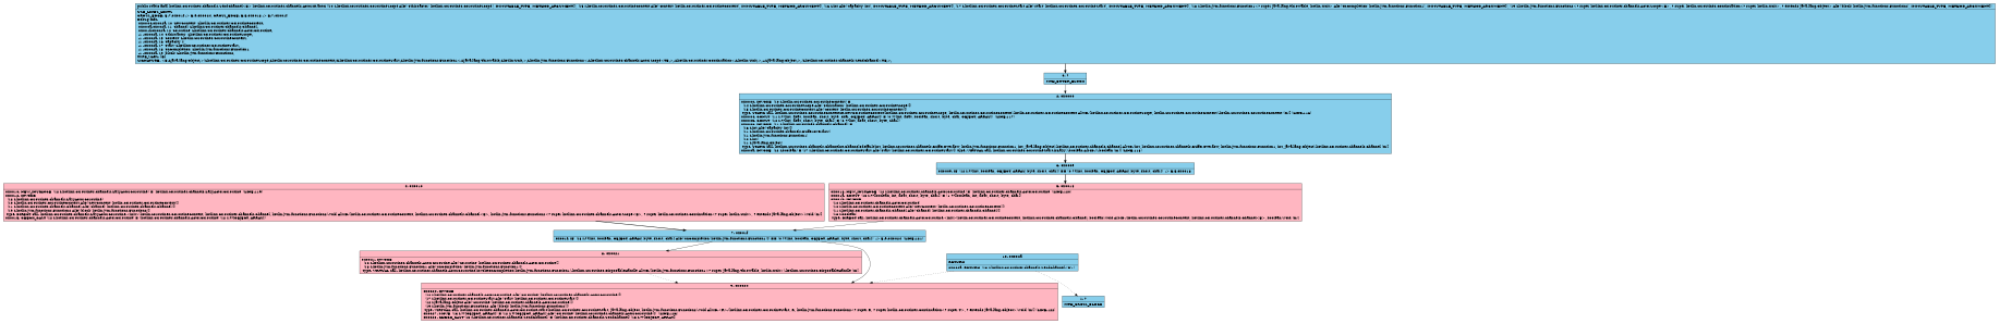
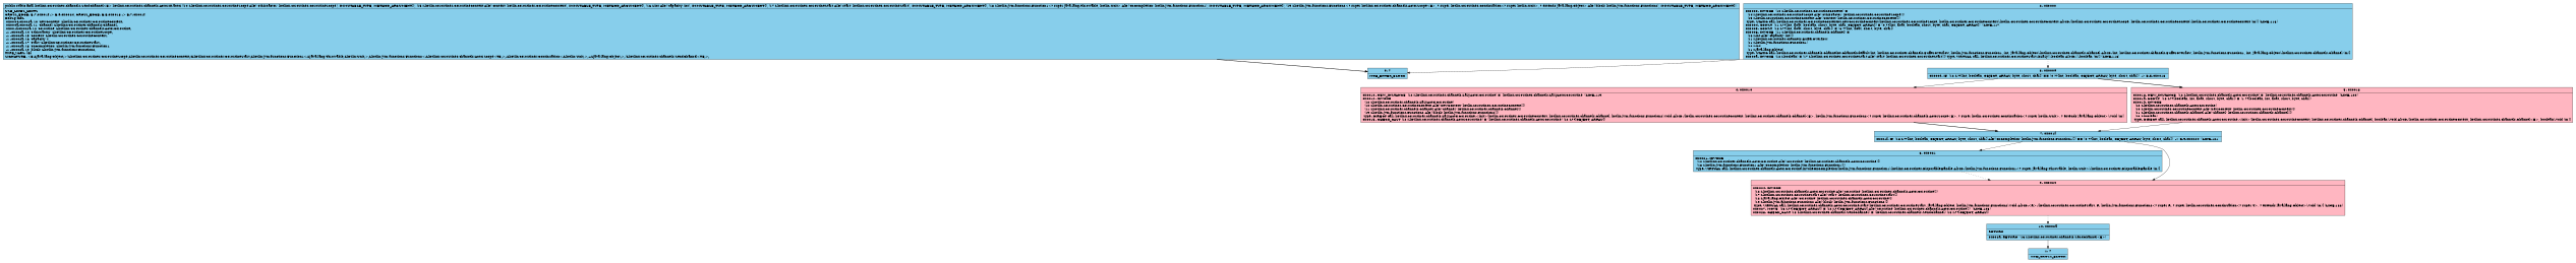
  digraph {
    node [fillcolor=skyblue shape=record style=filled]
    edge [style=solid]
    n1 [label="{0\:\ ?|MTH_ENTER_BLOCK\l}"]
    n2 [label="{2\:\ 0x0000|0x0000: INVOKE  (r0 I:kotlin.coroutines.CoroutineContext) = \l  (r4 I:kotlinx.coroutines.CoroutineScope A[D('$this$actor' kotlinx.coroutines.CoroutineScope)])\l  (r5 I:kotlin.coroutines.CoroutineContext A[D('context' kotlin.coroutines.CoroutineContext)])\l type: STATIC call: kotlinx.coroutines.CoroutineContextKt.newCoroutineContext(kotlinx.coroutines.CoroutineScope, kotlin.coroutines.CoroutineContext):kotlin.coroutines.CoroutineContext A[MD:(kotlinx.coroutines.CoroutineScope, kotlin.coroutines.CoroutineContext):kotlin.coroutines.CoroutineContext (m)] (LINE:116)\l0x0004: CONST  (r1 I:??[int, float, boolean, short, byte, char, OBJECT, ARRAY]) = (0 ??[int, float, boolean, short, byte, char, OBJECT, ARRAY])  (LINE:117)\l0x0005: CONST  (r2 I:??[int, float, short, byte, char]) = (6 ??[int, float, short, byte, char]) \l0x0006: INVOKE  (r1 I:kotlinx.coroutines.channels.Channel) = \l  (r6 I:int A[D('capacity' int)])\l  (r1 I:kotlinx.coroutines.channels.BufferOverflow)\l  (r1 I:kotlin.jvm.functions.Function1)\l  (r2 I:int)\l  (r1 I:java.lang.Object)\l type: STATIC call: kotlinx.coroutines.channels.ChannelKt.Channel$default(int, kotlinx.coroutines.channels.BufferOverflow, kotlin.jvm.functions.Function1, int, java.lang.Object):kotlinx.coroutines.channels.Channel A[MD:(int, kotlinx.coroutines.channels.BufferOverflow, kotlin.jvm.functions.Function1, int, java.lang.Object):kotlinx.coroutines.channels.Channel (m)]\l0x000a: INVOKE  (r2 I:boolean) = (r7 I:kotlinx.coroutines.CoroutineStart A[D('start' kotlinx.coroutines.CoroutineStart)]) type: VIRTUAL call: kotlinx.coroutines.CoroutineStart.isLazy():boolean A[MD:():boolean (m)] (LINE:118)\l}"]
    n3 [label="{3\:\ 0x000e|0x000e: IF  (r2 I:??[int, boolean, OBJECT, ARRAY, byte, short, char]) == (0 ??[int, boolean, OBJECT, ARRAY, byte, short, char])  \-\> B:5:0x0018 \l}"]
    n4 [fillcolor=lightpink label="{4\:\ 0x0010|0x0010: NEW_INSTANCE  (r2 I:kotlinx.coroutines.channels.LazyActorCoroutine) =  kotlinx.coroutines.channels.LazyActorCoroutine  (LINE:119)\l0x0012: INVOKE  \l  (r2 I:kotlinx.coroutines.channels.LazyActorCoroutine)\l  (r0 I:kotlin.coroutines.CoroutineContext A[D('newContext' kotlin.coroutines.CoroutineContext)])\l  (r1 I:kotlinx.coroutines.channels.Channel A[D('channel' kotlinx.coroutines.channels.Channel)])\l  (r9 I:kotlin.jvm.functions.Function2 A[D('block' kotlin.jvm.functions.Function2)])\l type: DIRECT call: kotlinx.coroutines.channels.LazyActorCoroutine.\<init\>(kotlin.coroutines.CoroutineContext, kotlinx.coroutines.channels.Channel, kotlin.jvm.functions.Function2):void A[MD:(kotlin.coroutines.CoroutineContext, kotlinx.coroutines.channels.Channel\<E\>, kotlin.jvm.functions.Function2\<? super kotlinx.coroutines.channels.ActorScope\<E\>, ? super kotlin.coroutines.Continuation\<? super kotlin.Unit\>, ? extends java.lang.Object\>):void (m)]\l0x0015: CHECK_CAST (r2 I:kotlinx.coroutines.channels.ActorCoroutine) = (kotlinx.coroutines.channels.ActorCoroutine) (r2 I:??[OBJECT, ARRAY]) \l}"]
    n5 [fillcolor=lightpink label="{5\:\ 0x0018|0x0018: NEW_INSTANCE  (r2 I:kotlinx.coroutines.channels.ActorCoroutine) =  kotlinx.coroutines.channels.ActorCoroutine  (LINE:120)\l0x001a: CONST  (r3 I:??[boolean, int, float, short, byte, char]) = (1 ??[boolean, int, float, short, byte, char]) \l0x001b: INVOKE  \l  (r2 I:kotlinx.coroutines.channels.ActorCoroutine)\l  (r0 I:kotlin.coroutines.CoroutineContext A[D('newContext' kotlin.coroutines.CoroutineContext)])\l  (r1 I:kotlinx.coroutines.channels.Channel A[D('channel' kotlinx.coroutines.channels.Channel)])\l  (r3 I:boolean)\l type: DIRECT call: kotlinx.coroutines.channels.ActorCoroutine.\<init\>(kotlin.coroutines.CoroutineContext, kotlinx.coroutines.channels.Channel, boolean):void A[MD:(kotlin.coroutines.CoroutineContext, kotlinx.coroutines.channels.Channel\<E\>, boolean):void (m)]\l}"]
    n6 [label="{7\:\ 0x001f|0x001f: IF  (r8 I:??[int, boolean, OBJECT, ARRAY, byte, short, char] A[D('onCompletion' kotlin.jvm.functions.Function1)]) == (0 ??[int, boolean, OBJECT, ARRAY, byte, short, char])  \-\> B:9:0x0024  (LINE:121)\l}"]
-   n7 [fillcolor=lightpink label="{8\:\ 0x0021|0x0021: INVOKE  \l  (r2 I:kotlinx.coroutines.channels.ActorCoroutine A[D('coroutine' kotlinx.coroutines.channels.ActorCoroutine)])\l  (r8 I:kotlin.jvm.functions.Function1 A[D('onCompletion' kotlin.jvm.functions.Function1)])\l type: VIRTUAL call: kotlinx.coroutines.channels.ActorCoroutine.invokeOnCompletion(kotlin.jvm.functions.Function1):kotlinx.coroutines.DisposableHandle A[MD:(kotlin.jvm.functions.Function1\<? super java.lang.Throwable, kotlin.Unit\>):kotlinx.coroutines.DisposableHandle (m)]\l}"]
+   n7 [label="{8\:\ 0x0021|0x0021: INVOKE  \l  (r2 I:kotlinx.coroutines.channels.ActorCoroutine A[D('coroutine' kotlinx.coroutines.channels.ActorCoroutine)])\l  (r8 I:kotlin.jvm.functions.Function1 A[D('onCompletion' kotlin.jvm.functions.Function1)])\l type: VIRTUAL call: kotlinx.coroutines.channels.ActorCoroutine.invokeOnCompletion(kotlin.jvm.functions.Function1):kotlinx.coroutines.DisposableHandle A[MD:(kotlin.jvm.functions.Function1\<? super java.lang.Throwable, kotlin.Unit\>):kotlinx.coroutines.DisposableHandle (m)]\l}"]
    n8 [fillcolor=lightpink label="{9\:\ 0x0024|0x0024: INVOKE  \l  (r2 I:kotlinx.coroutines.channels.ActorCoroutine A[D('coroutine' kotlinx.coroutines.channels.ActorCoroutine)])\l  (r7 I:kotlinx.coroutines.CoroutineStart A[D('start' kotlinx.coroutines.CoroutineStart)])\l  (r2 I:java.lang.Object A[D('coroutine' kotlinx.coroutines.channels.ActorCoroutine)])\l  (r9 I:kotlin.jvm.functions.Function2 A[D('block' kotlin.jvm.functions.Function2)])\l type: VIRTUAL call: kotlinx.coroutines.channels.ActorCoroutine.start(kotlinx.coroutines.CoroutineStart, java.lang.Object, kotlin.jvm.functions.Function2):void A[MD:\<R\>:(kotlinx.coroutines.CoroutineStart, R, kotlin.jvm.functions.Function2\<? super R, ? super kotlin.coroutines.Continuation\<? super T\>, ? extends java.lang.Object\>):void (m)] (LINE:122)\l0x0027: MOVE  (r3 I:??[OBJECT, ARRAY]) = (r2 I:??[OBJECT, ARRAY] A[D('coroutine' kotlinx.coroutines.channels.ActorCoroutine)])  (LINE:123)\l0x0028: CHECK_CAST (r3 I:kotlinx.coroutines.channels.SendChannel) = (kotlinx.coroutines.channels.SendChannel) (r3 I:??[OBJECT, ARRAY]) \l}"]
    n9 [label="{10\:\ 0x002a|RETURN\l|0x002a: RETURN  (r3 I:kotlinx.coroutines.channels.SendChannel\<E\>) \l}"]
    n10 [label="{1\:\ ?|MTH_CROSS_BLOCK\l}"]
    n11 [label="{public static final kotlinx.coroutines.channels.SendChannel\<E\> kotlinx.coroutines.channels.ActorKt.actor((r4 I:kotlinx.coroutines.CoroutineScope A[D('$this$actor' kotlinx.coroutines.CoroutineScope), IMMUTABLE_TYPE, METHOD_ARGUMENT]), (r5 I:kotlin.coroutines.CoroutineContext A[D('context' kotlin.coroutines.CoroutineContext), IMMUTABLE_TYPE, METHOD_ARGUMENT]), (r6 I:int A[D('capacity' int), IMMUTABLE_TYPE, METHOD_ARGUMENT]), (r7 I:kotlinx.coroutines.CoroutineStart A[D('start' kotlinx.coroutines.CoroutineStart), IMMUTABLE_TYPE, METHOD_ARGUMENT]), (r8 I:kotlin.jvm.functions.Function1\<? super java.lang.Throwable, kotlin.Unit\> A[D('onCompletion' kotlin.jvm.functions.Function1), IMMUTABLE_TYPE, METHOD_ARGUMENT]), (r9 I:kotlin.jvm.functions.Function2\<? super kotlinx.coroutines.channels.ActorScope\<E\>, ? super kotlin.coroutines.Continuation\<? super kotlin.Unit\>, ? extends java.lang.Object\> A[D('block' kotlin.jvm.functions.Function2), IMMUTABLE_TYPE, METHOD_ARGUMENT]))  | USE_LINES_HINTS\lCROSS_EDGE: B:7:0x001f \-\> B:9:0x0024, CROSS_EDGE: B:5:0x0018 \-\> B:7:0x001f\lDebug Info:\l  0x0004\-0x002a: r0 'newContext' Lkotlin\/coroutines\/CoroutineContext;\l  0x000a\-0x002a: r1 'channel' Lkotlinx\/coroutines\/channels\/Channel;\l  0x001f\-0x002a: r2 'coroutine' Lkotlinx\/coroutines\/channels\/ActorCoroutine;\l  \-1 \-0x002a: r4 '$this$actor' Lkotlinx\/coroutines\/CoroutineScope;\l  \-1 \-0x002a: r5 'context' Lkotlin\/coroutines\/CoroutineContext;\l  \-1 \-0x002a: r6 'capacity' I\l  \-1 \-0x002a: r7 'start' Lkotlinx\/coroutines\/CoroutineStart;\l  \-1 \-0x002a: r8 'onCompletion' Lkotlin\/jvm\/functions\/Function1;\l  \-1 \-0x002a: r9 'block' Lkotlin\/jvm\/functions\/Function2;\lTYPE_VARS: [E]\lSIGNATURE: \<E:Ljava\/lang\/Object;\>(Lkotlinx\/coroutines\/CoroutineScope;Lkotlin\/coroutines\/CoroutineContext;ILkotlinx\/coroutines\/CoroutineStart;Lkotlin\/jvm\/functions\/Function1\<\-Ljava\/lang\/Throwable;Lkotlin\/Unit;\>;Lkotlin\/jvm\/functions\/Function2\<\-Lkotlinx\/coroutines\/channels\/ActorScope\<TE;\>;\-Lkotlin\/coroutines\/Continuation\<\-Lkotlin\/Unit;\>;+Ljava\/lang\/Object;\>;)Lkotlinx\/coroutines\/channels\/SendChannel\<TE;\>;\l}"]
-   n1 -> n2
-   n2 -> n3 [style=bold]
+   n2 -> n1
+   n2 -> n3 [style=dotted]
+   n3 -> n4
    n3 -> n5 [style=bold]
    n4 -> n6 [style=bold]
    n5 -> n6
    n6 -> n7
    n6 -> n8
    n7 -> n8 [style=dotted]
-   n9 -> n8 [style=dotted]
-   n9 -> n10 [style=dotted]
+   n8 -> n9 [style=dotted]
+   n9 -> n10
    n11 -> n1 [style=bold]
  }
